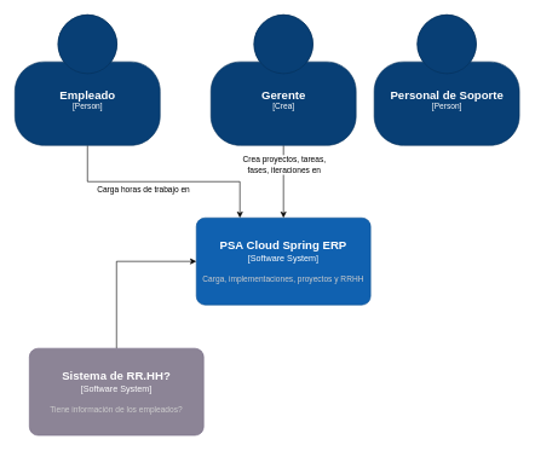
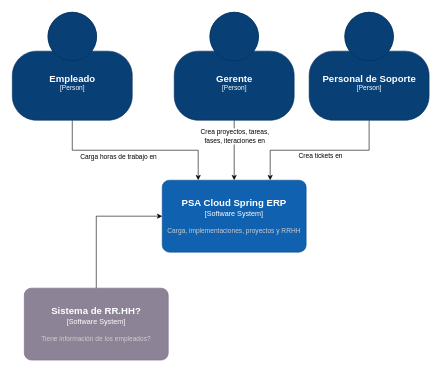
  <mxCell id="0" />
  <mxCell id="1" parent="0" />
  <mxCell id="2" style="edgeStyle=orthogonalEdgeStyle;rounded=0;orthogonalLoop=1;jettySize=auto;html=1;entryX=0.25;entryY=0;entryDx=0;entryDy=0;entryPerimeter=0;exitX=0.5;exitY=1;exitDx=0;exitDy=0;exitPerimeter=0;" edge="1" parent="1" source="4" target="5"><mxGeometry relative="1" as="geometry" /></mxCell>
  <mxCell id="3" value="Carga horas de trabajo en" style="edgeLabel;html=1;align=center;verticalAlign=middle;resizable=0;points=[];" vertex="1" connectable="0" parent="2"><mxGeometry x="-0.242" y="-2" relative="1" as="geometry"><mxPoint x="9" y="8" as="offset" /></mxGeometry></mxCell>
  <mxCell id="4" value="&lt;font style=&quot;font-size: 16px&quot;&gt;&lt;b&gt;Empleado&lt;/b&gt;&lt;/font&gt;&lt;div&gt;[Person]&lt;/div&gt;&lt;br&gt;&lt;div&gt;&lt;font style=&quot;font-size: 11px&quot;&gt;&lt;font color=&quot;#cccccc&quot;&gt;&lt;/font&gt;&lt;/div&gt;" style="html=1;fontSize=11;dashed=0;whitespace=wrap;fillColor=#083F75;strokeColor=#06315C;fontColor=#ffffff;shape=mxgraph.c4.person2;align=center;metaEdit=1;points=[[0.5,0,0],[1,0.5,0],[1,0.75,0],[0.75,1,0],[0.5,1,0],[0.25,1,0],[0,0.75,0],[0,0.5,0]];resizable=0;" vertex="1" parent="1"><mxGeometry x="20" y="20" width="200" height="180" as="geometry" /></mxCell>
  <mxCell id="5" value="&lt;font style=&quot;font-size: 16px&quot;&gt;&lt;b&gt;PSA Cloud Spring ERP&lt;/b&gt;&lt;/font&gt;&lt;div&gt;[Software System]&lt;/div&gt;&lt;br&gt;&lt;div&gt;&lt;font style=&quot;font-size: 11px&quot;&gt;&lt;font color=&quot;#cccccc&quot;&gt;Carga, implementaciones, proyectos y RRHH&lt;/font&gt;&lt;/div&gt;" style="rounded=1;whiteSpace=wrap;html=1;labelBackgroundColor=none;fillColor=#1061B0;fontColor=#ffffff;align=center;arcSize=10;strokeColor=#0D5091;metaEdit=1;resizable=0;points=[[0.25,0,0],[0.5,0,0],[0.75,0,0],[1,0.25,0],[1,0.5,0],[1,0.75,0],[0.75,1,0],[0.5,1,0],[0.25,1,0],[0,0.75,0],[0,0.5,0],[0,0.25,0]];" vertex="1" parent="1"><mxGeometry x="270" y="300" width="240" height="120" as="geometry" /></mxCell>
  <mxCell id="6" style="edgeStyle=orthogonalEdgeStyle;rounded=0;orthogonalLoop=1;jettySize=auto;html=1;" edge="1" parent="1" source="8" target="5"><mxGeometry relative="1" as="geometry" /></mxCell>
  <mxCell id="7" value="&lt;div&gt;Crea proyectos, tareas,&lt;/div&gt;&lt;div&gt;fases, iteraciones en&lt;/div&gt;" style="edgeLabel;html=1;align=center;verticalAlign=middle;resizable=0;points=[];" vertex="1" connectable="0" parent="6"><mxGeometry x="-0.223" y="-1" relative="1" as="geometry"><mxPoint x="1" y="-13" as="offset" /></mxGeometry></mxCell>
- <mxCell id="8" value="&lt;font style=&quot;font-size: 16px&quot;&gt;&lt;b&gt;Gerente&lt;/b&gt;&lt;/font&gt;&lt;div&gt;[Crea]&lt;/div&gt;&lt;br&gt;&lt;div&gt;&lt;font style=&quot;font-size: 11px&quot;&gt;&lt;font color=&quot;#cccccc&quot;&gt;&lt;/font&gt;&lt;/div&gt;" style="html=1;fontSize=11;dashed=0;whitespace=wrap;fillColor=#083F75;strokeColor=#06315C;fontColor=#ffffff;shape=mxgraph.c4.person2;align=center;metaEdit=1;points=[[0.5,0,0],[1,0.5,0],[1,0.75,0],[0.75,1,0],[0.5,1,0],[0.25,1,0],[0,0.75,0],[0,0.5,0]];resizable=0;" vertex="1" parent="1"><mxGeometry x="290" y="20" width="200" height="180" as="geometry" /></mxCell>
+ <mxCell id="8" value="&lt;font style=&quot;font-size: 16px&quot;&gt;&lt;b&gt;Gerente&lt;/b&gt;&lt;/font&gt;&lt;div&gt;[Person]&lt;/div&gt;&lt;br&gt;&lt;div&gt;&lt;font style=&quot;font-size: 11px&quot;&gt;&lt;font color=&quot;#cccccc&quot;&gt;&lt;/font&gt;&lt;/div&gt;" style="html=1;fontSize=11;dashed=0;whitespace=wrap;fillColor=#083F75;strokeColor=#06315C;fontColor=#ffffff;shape=mxgraph.c4.person2;align=center;metaEdit=1;points=[[0.5,0,0],[1,0.5,0],[1,0.75,0],[0.75,1,0],[0.5,1,0],[0.25,1,0],[0,0.75,0],[0,0.5,0]];resizable=0;" vertex="1" parent="1"><mxGeometry x="290" y="20" width="200" height="180" as="geometry" /></mxCell>
+ <mxCell id="9" style="edgeStyle=orthogonalEdgeStyle;rounded=0;orthogonalLoop=1;jettySize=auto;html=1;entryX=0.75;entryY=0;entryDx=0;entryDy=0;entryPerimeter=0;exitX=0.5;exitY=1;exitDx=0;exitDy=0;exitPerimeter=0;" edge="1" parent="1" source="11" target="5"><mxGeometry relative="1" as="geometry" /></mxCell>
+ <mxCell id="10" value="Crea tickets en" style="edgeLabel;html=1;align=center;verticalAlign=middle;resizable=0;points=[];" vertex="1" connectable="0" parent="9"><mxGeometry x="0.213" y="1" relative="1" as="geometry"><mxPoint x="29" y="8" as="offset" /></mxGeometry></mxCell>
  <mxCell id="11" value="&lt;font style=&quot;font-size: 16px&quot;&gt;&lt;b&gt;Personal de Soporte&lt;/b&gt;&lt;/font&gt;&lt;div&gt;[Person]&lt;/div&gt;&lt;br&gt;&lt;div&gt;&lt;font style=&quot;font-size: 11px&quot;&gt;&lt;font color=&quot;#cccccc&quot;&gt;&lt;/font&gt;&lt;/div&gt;" style="html=1;fontSize=11;dashed=0;whitespace=wrap;fillColor=#083F75;strokeColor=#06315C;fontColor=#ffffff;shape=mxgraph.c4.person2;align=center;metaEdit=1;points=[[0.5,0,0],[1,0.5,0],[1,0.75,0],[0.75,1,0],[0.5,1,0],[0.25,1,0],[0,0.75,0],[0,0.5,0]];resizable=0;" vertex="1" parent="1"><mxGeometry x="515" y="20" width="200" height="180" as="geometry" /></mxCell>
  <mxCell id="12" style="edgeStyle=orthogonalEdgeStyle;rounded=0;orthogonalLoop=1;jettySize=auto;html=1;entryX=0;entryY=0.5;entryDx=0;entryDy=0;entryPerimeter=0;" edge="1" parent="1" source="13" target="5"><mxGeometry relative="1" as="geometry" /></mxCell>
  <mxCell id="13" value="&lt;font style=&quot;font-size: 16px&quot;&gt;&lt;b&gt;Sistema de RR.HH?&lt;/b&gt;&lt;/font&gt;&lt;div&gt;[Software System]&lt;/div&gt;&lt;br&gt;&lt;div&gt;&lt;font style=&quot;font-size: 11px&quot;&gt;&lt;font color=&quot;#cccccc&quot;&gt;Tiene información de los empleados?&lt;/font&gt;&lt;/div&gt;" style="rounded=1;whiteSpace=wrap;html=1;labelBackgroundColor=none;fillColor=#8C8496;fontColor=#ffffff;align=center;arcSize=10;strokeColor=#736782;metaEdit=1;resizable=0;points=[[0.25,0,0],[0.5,0,0],[0.75,0,0],[1,0.25,0],[1,0.5,0],[1,0.75,0],[0.75,1,0],[0.5,1,0],[0.25,1,0],[0,0.75,0],[0,0.5,0],[0,0.25,0]];" vertex="1" parent="1"><mxGeometry x="40" y="480" width="240" height="120" as="geometry" /></mxCell>
